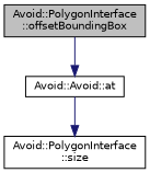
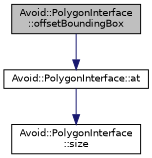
  digraph {
    rankdir=TB
    node [color=black fillcolor=white fontname=Helvetica fontsize=10 shape=record style=filled]
    edge [color=midnightblue fontname=Helvetica fontsize=10 labelfontname=Helvetica labelfontsize=10 style=solid]
    n1 [fillcolor=grey75 fontcolor=black height=0.2 label="Avoid::PolygonInterface\l::offsetBoundingBox" width=0.4]
-   n2 [height=0.2 label="Avoid::Avoid::at" width=0.4]
+   n2 [height=0.2 label="Avoid::PolygonInterface::at" width=0.4]
    n3 [height=0.2 label="Avoid::PolygonInterface\l::size" width=0.4]
    n1 -> n2
    n2 -> n3
  }
